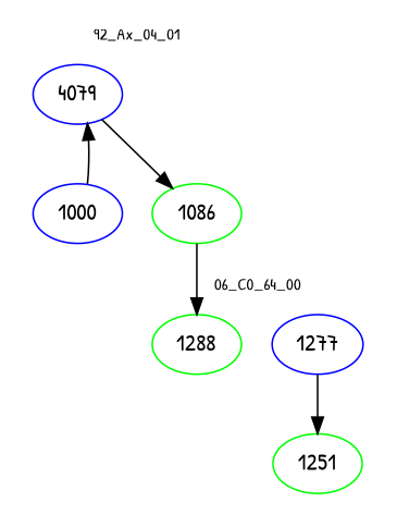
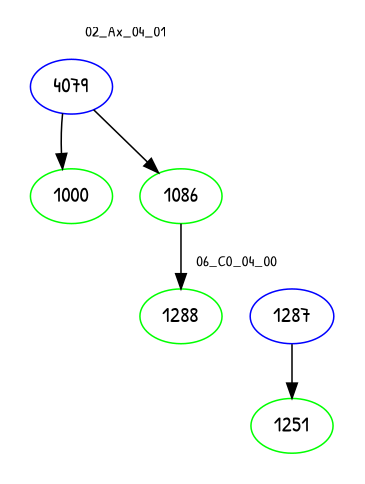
  digraph {
    fontname="Patrick Hand"
    node [color=green fontname="Patrick Hand"]
    edge [color=black fontname="Patrick Hand"]
    n1 [color=blue label=4079]
-   n2 [color=blue label=1000]
+   n2 [label=1000]
    n3 [label=1086]
-   n4 [color=blue label=1277]
+   n4 [color=blue label=1287]
    n5 [label=1251]
    n6 [label=1288]
    subgraph cluster_1 {
      color=white
      fontsize=10
-     label="92_Ax_04_01"
+     label="02_Ax_04_01"
      n1
      n2
      n3
    }
    subgraph cluster_2 {
      color=white
      fontsize=10
-     label="06_C0_64_00"
+     label="06_C0_04_00"
      n4
      n5
      n6
    }
-   n2 -> n1
+   n1 -> n2
    n1 -> n3
    n3 -> n6
    n4 -> n5
  }
